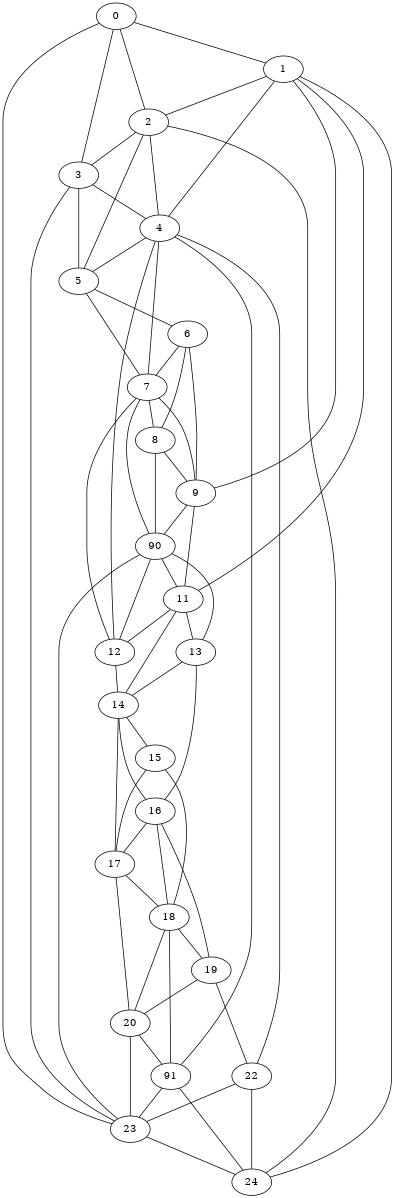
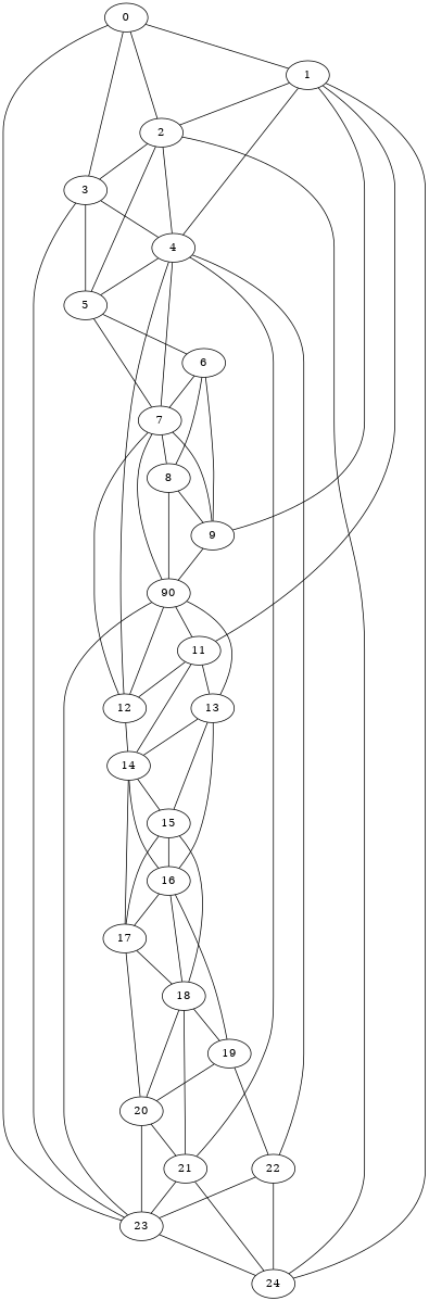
  strict graph {
    edge [is_available=True prob=1.0]
    0
    1
    2
    3
    23
    4
    9
    11
    24
    5
    22
    7
    12
-   21 [label=91]
+   21
    n15 [label=90]
    13
    14
    6
    8
    16
    17
    18
    19
    15
    20
    0 -- 1 [prob=0.644639670338]
    0 -- 2
    0 -- 3 [prob=0.681737675834]
    0 -- 23 [prob=0.895513960198]
    1 -- 2 [prob=0.526712569038]
    1 -- 4
    1 -- 9
    1 -- 11 [prob=0.0220664446552]
    1 -- 24 [prob=0.122688140703]
    2 -- 3 [prob=0.438589829295]
    2 -- 4
    2 -- 24
    2 -- 5 [prob=0.730096347031]
    3 -- 23 [prob=0.893562870672]
    3 -- 4 [prob=0.0759037938447]
    3 -- 5
    23 -- 24
    4 -- 5 [prob=0.547742209045]
    4 -- 22 [prob=0.861577116352]
    4 -- 7 [prob=0.657513439226]
    4 -- 12 [prob=0.657224216833]
    4 -- 21
-   9 -- 11 [prob=0.358938896462]
    9 -- n15 [prob=0.531736818241]
    11 -- 12 [prob=0.805094449238]
    11 -- 13
    11 -- 14
    5 -- 7 [prob=0.955318070506]
    5 -- 6 [prob=0.787871474416]
    22 -- 23 [prob=0.32625228712]
    22 -- 24 [prob=0.104081269988]
    7 -- 9 [prob=0.219258331341]
    7 -- 12 [prob=0.325714466682]
    7 -- n15 [prob=0.672626752353]
    7 -- 8 [prob=0.786722645979]
    12 -- 14 [prob=0.602545381145]
    21 -- 23 [prob=0.390310722751]
    21 -- 24 [prob=0.320541967571]
    n15 -- 23
    n15 -- 11 [prob=0.345682313658]
    n15 -- 12 [prob=0.437160178481]
    n15 -- 13
    13 -- 14 [prob=0.585521623518]
    13 -- 16 [prob=0.0648624119228]
+   13 -- 15 [prob=0.604235850256]
    14 -- 16 [prob=0.218770997988]
    14 -- 17 [prob=0.107416723583]
    14 -- 15 [prob=0.92418951874]
    6 -- 9 [prob=0.469582276394]
    6 -- 7 [prob=0.211601774481]
    6 -- 8 [prob=0.0264074906813]
    8 -- 9 [prob=0.138074076664]
    8 -- n15 [prob=0.969708016984]
    16 -- 17 [prob=0.440693681335]
    16 -- 18 [prob=0.507528489926]
    16 -- 19 [prob=0.445974069122]
    17 -- 18 [prob=0.504249017754]
    17 -- 20 [prob=0.812819973842]
    18 -- 21 [prob=0.244819348206]
    18 -- 19
    18 -- 20 [prob=0.737499133007]
    19 -- 22 [prob=0.115999409495]
    19 -- 20 [prob=0.273098649899]
+   15 -- 16 [prob=0.874420681165]
    15 -- 17
    15 -- 18
    20 -- 23 [prob=0.775151830363]
    20 -- 21 [prob=0.702705702983]
  }
